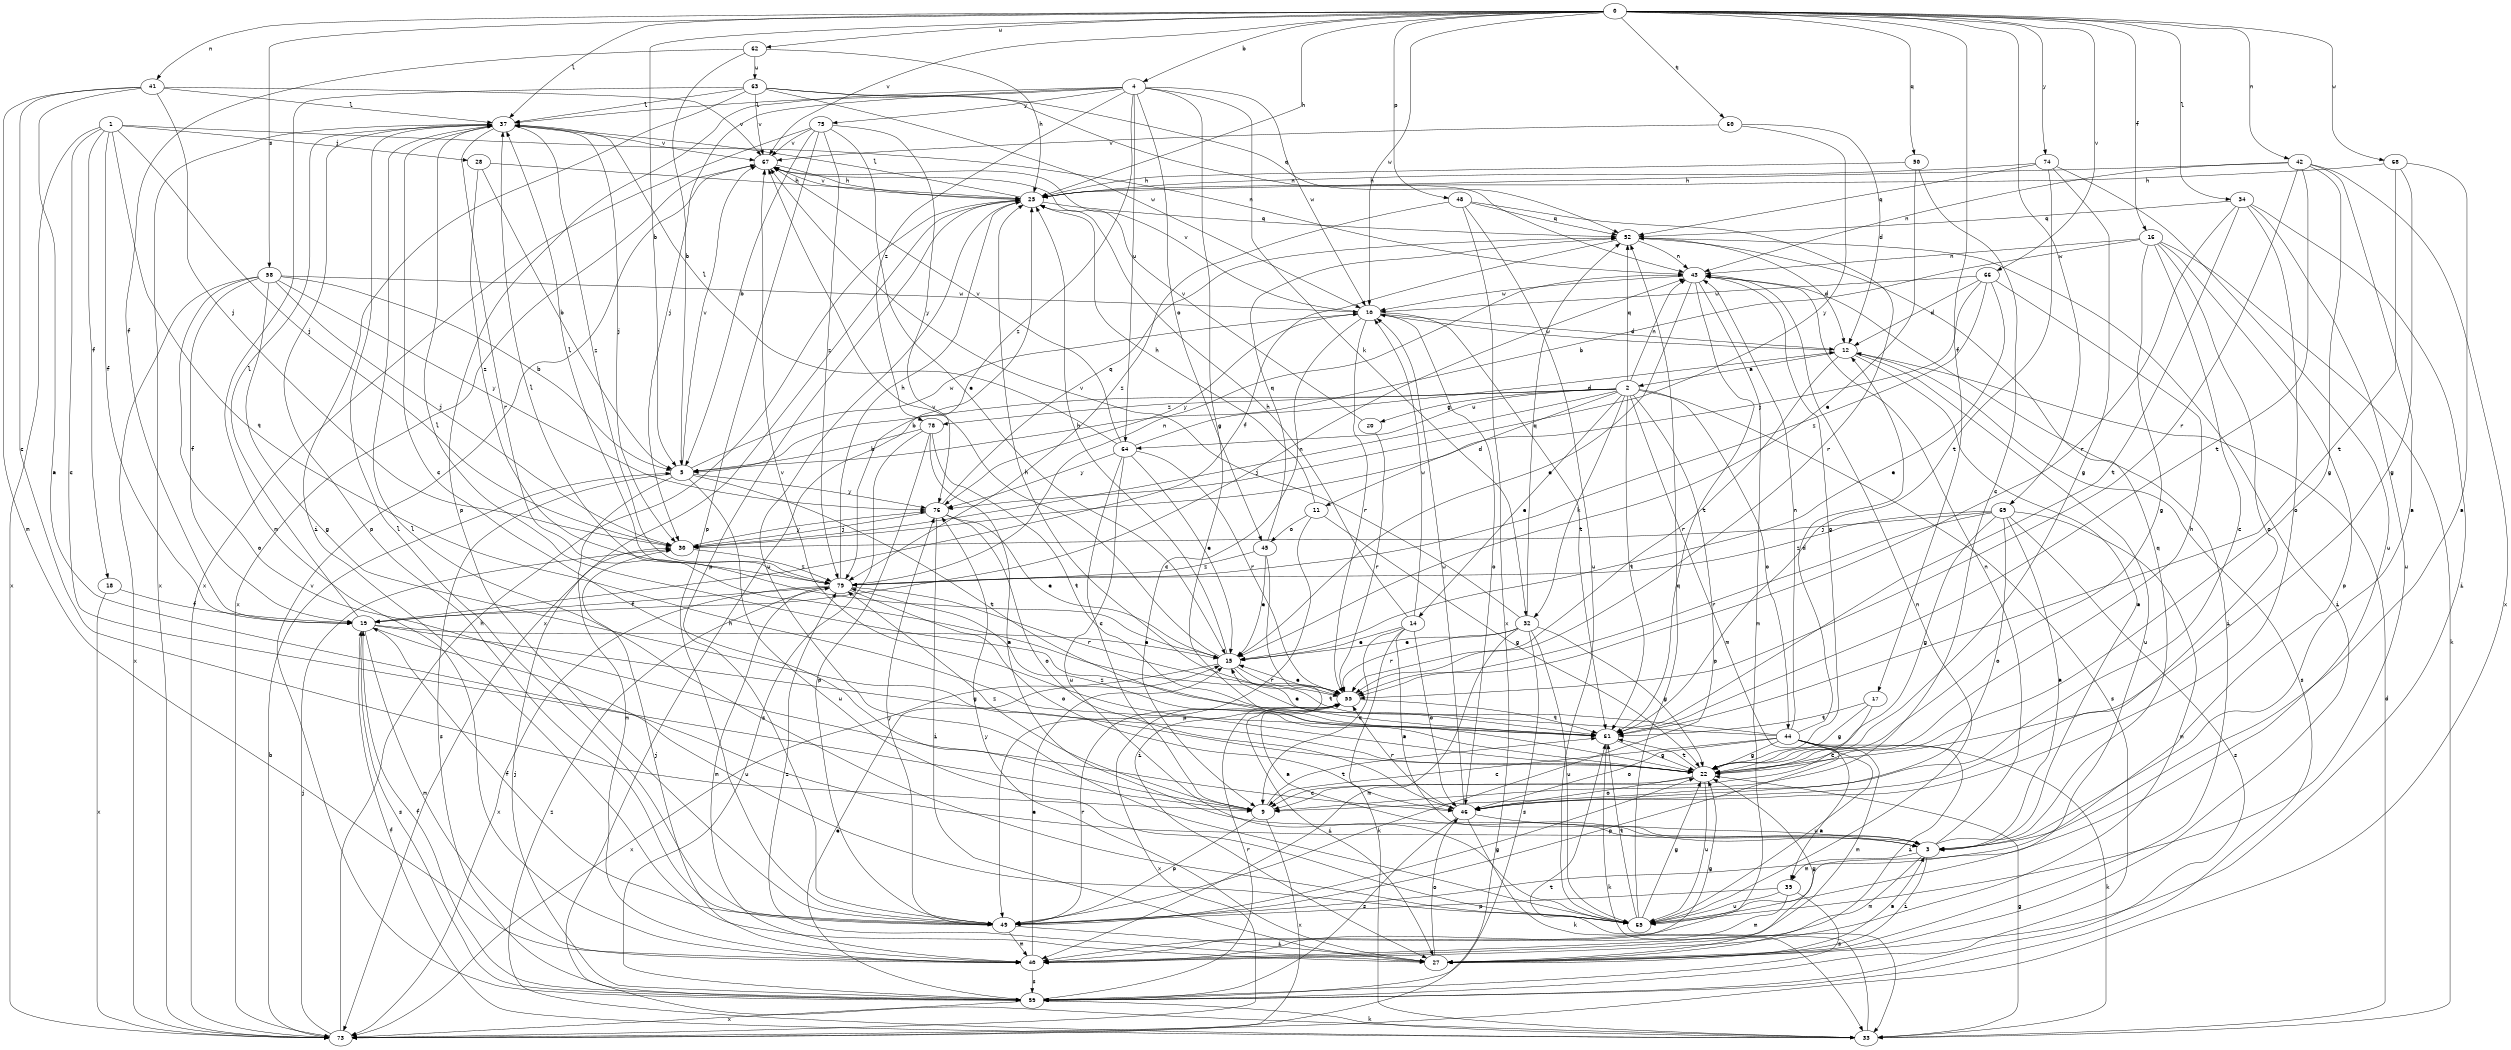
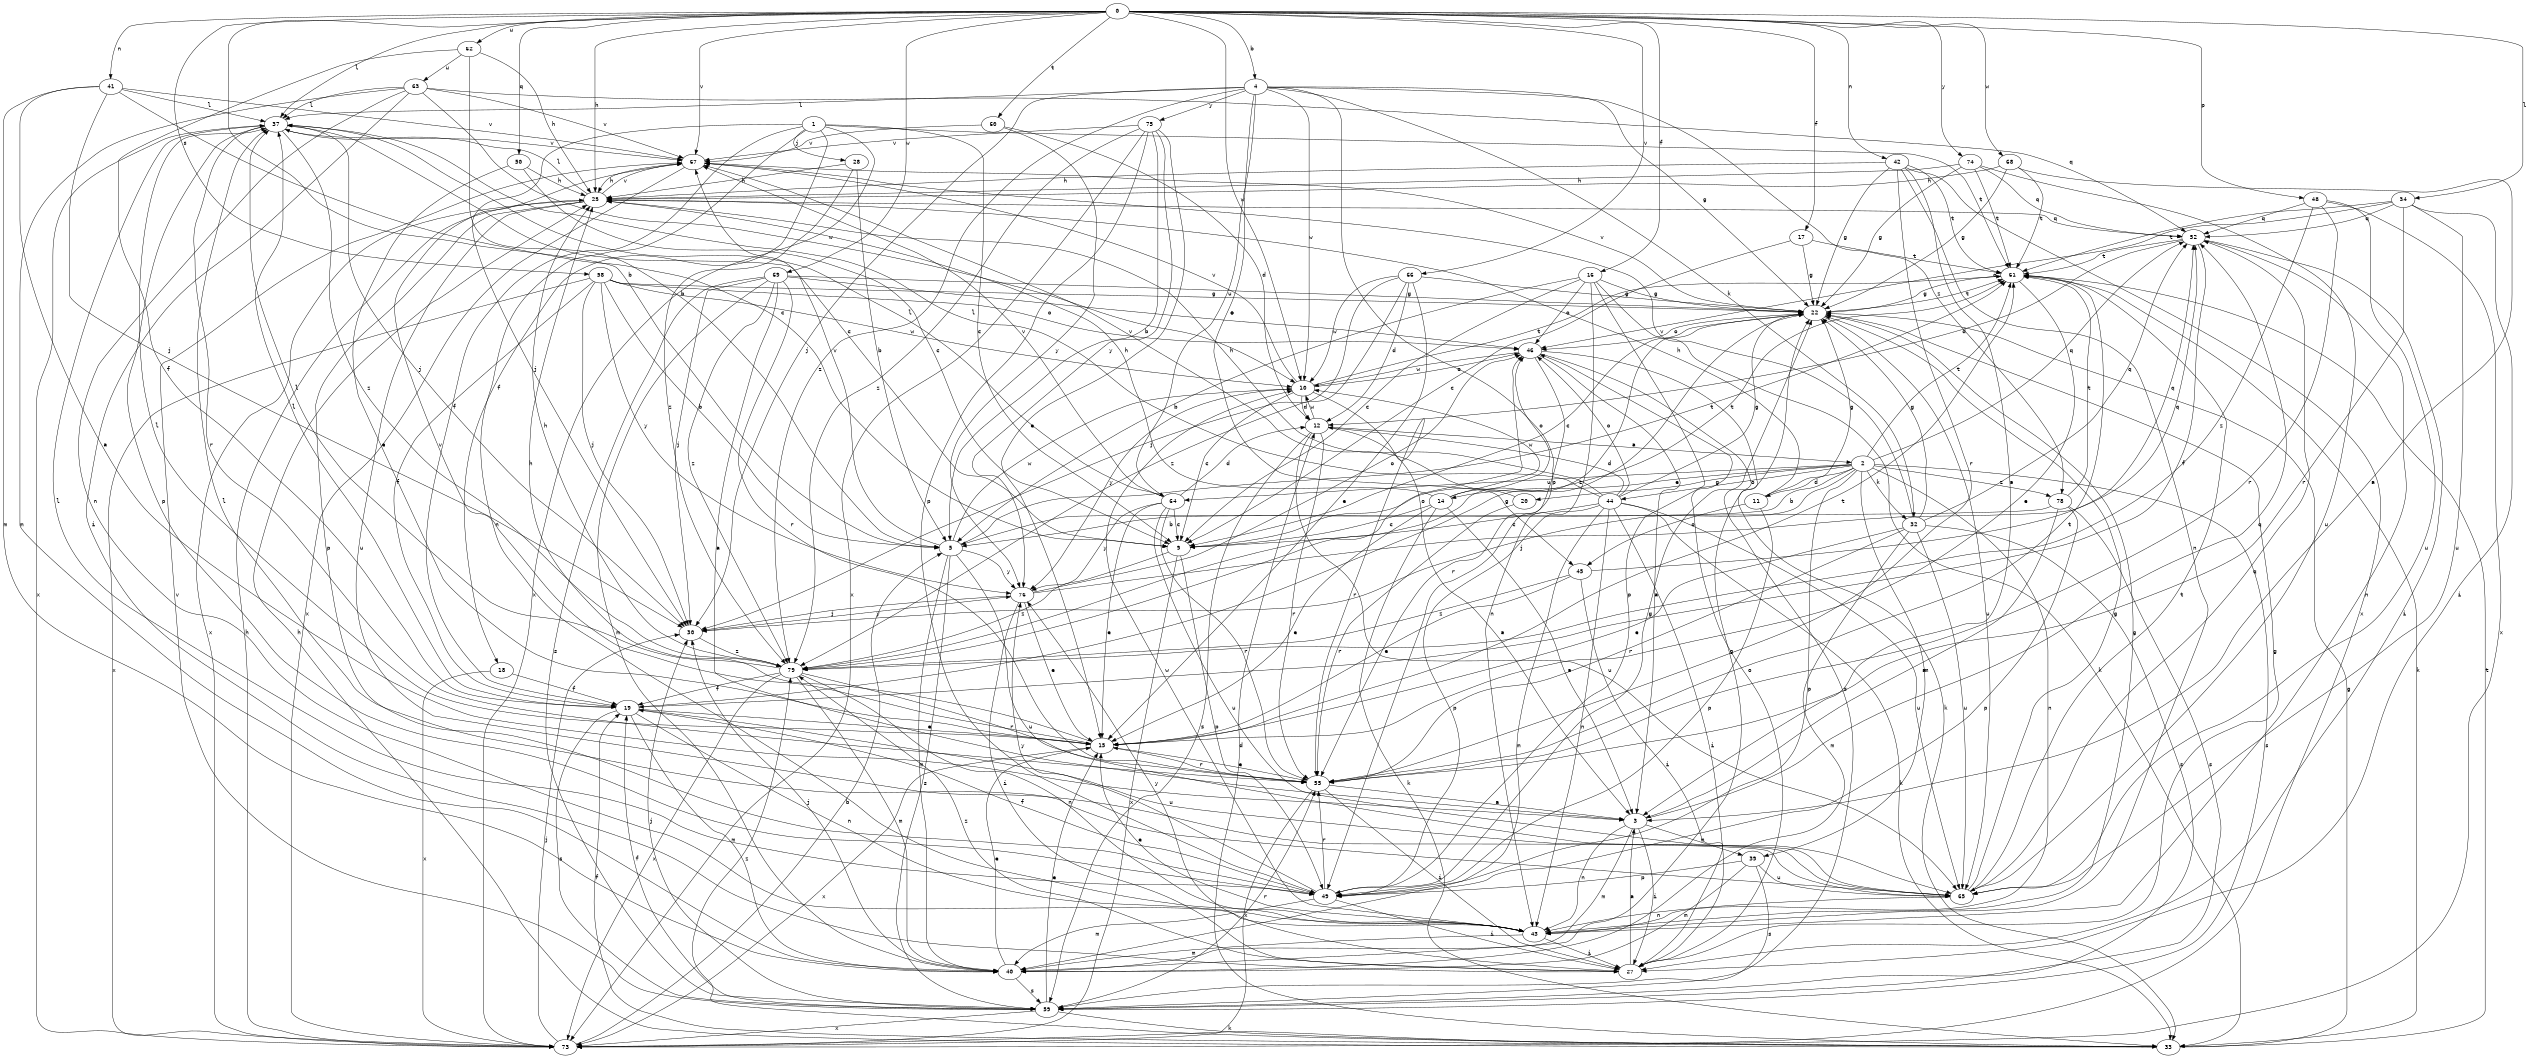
  strict digraph {
    fontname="DejaVu Sans Mono"
    node [fontname="DejaVu Sans Mono"]
    edge [fontname="DejaVu Sans Mono"]
    0
    4
    5
    16
    17
    25
    34
    37
    41
    42
    48
    50
    58
    60
    62
    66
    67
    68
    69
    n20 [label=10]
    74
    30
    32
    49
    64
    78
    22
    45
    75
    79
    61
    59
    40
    65
    76
    9
    43
    33
    46
    73
    52
    27
    55
    3
    15
    19
    12
    63
    1
    18
    28
    2
    11
    14
    20
    39
    44
    0 -> 4 [label=b]
    0 -> 5 [label=b]
    0 -> 16 [label=f]
    0 -> 17 [label=f]
    0 -> 25 [label=h]
    0 -> 34 [label=l]
    0 -> 37 [label=l]
    0 -> 41 [label=n]
    0 -> 42 [label=n]
    0 -> 48 [label=p]
    0 -> 50 [label=q]
    0 -> 58 [label=s]
    0 -> 60 [label=t]
    0 -> 62 [label=u]
    0 -> 66 [label=v]
    0 -> 67 [label=v]
    0 -> 68 [label=w]
    0 -> 69 [label=w]
    0 -> n20 [label=w]
    0 -> 74 [label=y]
    4 -> 37 [label=l]
    4 -> n20 [label=w]
    4 -> 30 [label=j]
    4 -> 32 [label=k]
    4 -> 49 [label=p]
    4 -> 64 [label=u]
    4 -> 78 [label=z]
    4 -> 22 [label=g]
    4 -> 45 [label=o]
    4 -> 75 [label=y]
    4 -> 79 [label=z]
    5 -> 67 [label=v]
    5 -> n20 [label=w]
    5 -> 61 [label=t]
    5 -> 59 [label=s]
    5 -> 40 [label=m]
    5 -> 65 [label=u]
    5 -> 76 [label=y]
    16 -> 5 [label=b]
    16 -> 49 [label=p]
    16 -> 22 [label=g]
    16 -> 9 [label=c]
    16 -> 43 [label=n]
    16 -> 33 [label=k]
    16 -> 46 [label=o]
    17 -> 22 [label=g]
    17 -> 61 [label=t]
    17 -> 9 [label=c]
    25 -> 37 [label=l]
    25 -> 67 [label=v]
    25 -> 49 [label=p]
    25 -> 65 [label=u]
    25 -> 73 [label=x]
    25 -> 52 [label=q]
    34 -> 61 [label=t]
    34 -> 65 [label=u]
    34 -> 46 [label=o]
    34 -> 52 [label=q]
    34 -> 27 [label=i]
    34 -> 55 [label=r]
    37 -> 67 [label=v]
    37 -> 30 [label=j]
    37 -> 49 [label=p]
    37 -> 79 [label=z]
    37 -> 9 [label=c]
    37 -> 73 [label=x]
    37 -> 55 [label=r]
    41 -> 37 [label=l]
    41 -> 67 [label=v]
    41 -> 30 [label=j]
    41 -> 40 [label=m]
    41 -> 9 [label=c]
    41 -> 3 [label=a]
    42 -> 25 [label=h]
    42 -> 22 [label=g]
    42 -> 61 [label=t]
    42 -> 43 [label=n]
    42 -> 73 [label=x]
    42 -> 55 [label=r]
    42 -> 3 [label=a]
    48 -> 79 [label=z]
    48 -> 65 [label=u]
    48 -> 73 [label=x]
    48 -> 52 [label=q]
    48 -> 55 [label=r]
    50 -> 25 [label=h]
    50 -> 9 [label=c]
    50 -> 15 [label=e]
    58 -> 5 [label=b]
    58 -> n20 [label=w]
    58 -> 30 [label=j]
    58 -> 22 [label=g]
    58 -> 76 [label=y]
    58 -> 46 [label=o]
    58 -> 73 [label=x]
    58 -> 19 [label=f]
    60 -> 67 [label=v]
    60 -> 76 [label=y]
    60 -> 12 [label=d]
    62 -> 5 [label=b]
    62 -> 25 [label=h]
    62 -> 19 [label=f]
    62 -> 63 [label=u]
    66 -> n20 [label=w]
    66 -> 30 [label=j]
-   66 -> 22 [label=h]
+   66 -> 22 [label=g]
    66 -> 79 [label=z]
    66 -> 15 [label=e]
    66 -> 12 [label=d]
    67 -> 25 [label=h]
    67 -> 73 [label=x]
    68 -> 25 [label=h]
    68 -> 22 [label=g]
    68 -> 61 [label=t]
    68 -> 3 [label=a]
    69 -> 30 [label=j]
    69 -> 22 [label=g]
    69 -> 79 [label=z]
    69 -> 59 [label=s]
    69 -> 40 [label=m]
    69 -> 46 [label=o]
    69 -> 55 [label=r]
    69 -> 3 [label=a]
    n20 -> 67 [label=v]
    n20 -> 61 [label=t]
    n20 -> 76 [label=y]
    n20 -> 9 [label=c]
    n20 -> 46 [label=o]
    n20 -> 55 [label=r]
    n20 -> 12 [label=d]
    74 -> 25 [label=h]
    74 -> 22 [label=g]
    74 -> 61 [label=t]
    74 -> 65 [label=u]
    74 -> 52 [label=q]
    30 -> 79 [label=z]
    30 -> 76 [label=y]
    32 -> 67 [label=v]
    32 -> 22 [label=g]
    32 -> 59 [label=s]
    32 -> 40 [label=m]
    32 -> 65 [label=u]
    32 -> 52 [label=q]
    32 -> 55 [label=r]
    32 -> 15 [label=e]
    49 -> 37 [label=l]
    49 -> 22 [label=g]
    49 -> 40 [label=m]
    49 -> 76 [label=y]
    49 -> 27 [label=i]
    49 -> 55 [label=r]
    49 -> 19 [label=f]
    64 -> 37 [label=l]
    64 -> 67 [label=v]
    64 -> 65 [label=u]
    64 -> 76 [label=y]
    64 -> 9 [label=c]
    64 -> 55 [label=r]
    64 -> 15 [label=e]
    64 -> 12 [label=d]
    78 -> 5 [label=b]
    78 -> 49 [label=p]
    78 -> 61 [label=t]
    78 -> 59 [label=s]
    78 -> 3 [label=a]
    22 -> 67 [label=v]
    22 -> 79 [label=z]
    22 -> 61 [label=t]
    22 -> 65 [label=u]
    22 -> 9 [label=c]
    22 -> 46 [label=o]
    45 -> 79 [label=z]
    45 -> 52 [label=q]
    45 -> 27 [label=i]
    45 -> 15 [label=e]
    75 -> 5 [label=b]
    75 -> 67 [label=v]
    75 -> 49 [label=p]
    75 -> 79 [label=z]
    75 -> 76 [label=y]
    75 -> 73 [label=x]
    75 -> 15 [label=e]
    79 -> 25 [label=h]
    79 -> 37 [label=l]
    79 -> 40 [label=m]
    79 -> 43 [label=n]
    79 -> 46 [label=o]
    79 -> 73 [label=x]
    79 -> 55 [label=r]
    79 -> 19 [label=f]
    61 -> 22 [label=g]
    61 -> 33 [label=k]
    61 -> 15 [label=e]
    59 -> 67 [label=v]
    59 -> 30 [label=j]
    59 -> 33 [label=k]
    59 -> 73 [label=x]
    59 -> 55 [label=r]
    59 -> 15 [label=e]
    59 -> 19 [label=f]
    40 -> 30 [label=j]
    40 -> 22 [label=g]
    40 -> 59 [label=s]
    40 -> 15 [label=e]
    65 -> 37 [label=l]
    65 -> 22 [label=g]
    65 -> 61 [label=t]
    65 -> 43 [label=n]
    65 -> 52 [label=q]
    76 -> 30 [label=j]
    76 -> 46 [label=o]
    76 -> 52 [label=q]
    76 -> 27 [label=i]
    76 -> 15 [label=e]
    9 -> 49 [label=p]
    9 -> 79 [label=z]
    9 -> 61 [label=t]
    9 -> 73 [label=x]
    43 -> n20 [label=w]
    43 -> 22 [label=g]
-   43 -> 61 [label=t]
+   52 -> 61 [label=t]
    43 -> 40 [label=m]
    43 -> 27 [label=i]
    43 -> 15 [label=e]
    33 -> 25 [label=h]
    33 -> 22 [label=g]
    33 -> 79 [label=z]
    33 -> 61 [label=t]
    33 -> 19 [label=f]
    33 -> 12 [label=d]
    46 -> n20 [label=w]
    46 -> 59 [label=s]
    46 -> 33 [label=k]
    46 -> 55 [label=r]
    46 -> 3 [label=a]
    73 -> 5 [label=b]
    73 -> 25 [label=h]
    73 -> 30 [label=j]
    52 -> 43 [label=n]
    52 -> 27 [label=i]
    52 -> 19 [label=f]
    52 -> 12 [label=d]
    27 -> 22 [label=g]
    27 -> 79 [label=z]
    27 -> 76 [label=y]
    27 -> 46 [label=o]
    27 -> 3 [label=a]
    55 -> 61 [label=t]
    55 -> 73 [label=x]
    55 -> 27 [label=i]
    55 -> 3 [label=a]
    55 -> 15 [label=e]
    3 -> 40 [label=m]
    3 -> 43 [label=n]
    3 -> 52 [label=q]
    3 -> 27 [label=i]
    3 -> 39 [label=m]
    15 -> 25 [label=h]
    15 -> 37 [label=l]
    15 -> 67 [label=v]
    15 -> 61 [label=t]
    15 -> 73 [label=x]
    15 -> 55 [label=r]
    19 -> 37 [label=l]
    19 -> 22 [label=g]
    19 -> 59 [label=s]
    19 -> 40 [label=m]
    19 -> 65 [label=u]
    19 -> 43 [label=n]
    19 -> 15 [label=e]
    12 -> n20 [label=w]
    12 -> 59 [label=s]
    12 -> 65 [label=u]
    12 -> 55 [label=r]
    12 -> 3 [label=a]
    12 -> 2 [label=a]
    63 -> 37 [label=l]
    63 -> 67 [label=v]
    63 -> n20 [label=w]
    63 -> 40 [label=m]
    63 -> 43 [label=n]
    63 -> 52 [label=q]
    63 -> 27 [label=i]
    1 -> 30 [label=j]
    1 -> 61 [label=t]
    1 -> 9 [label=c]
    1 -> 43 [label=n]
    1 -> 73 [label=x]
    1 -> 19 [label=f]
    1 -> 18 [label=f]
    1 -> 28 [label=j]
    18 -> 73 [label=x]
    18 -> 19 [label=f]
    28 -> 5 [label=b]
    28 -> 25 [label=h]
    28 -> 79 [label=z]
    2 -> 5 [label=b]
    2 -> 30 [label=j]
    2 -> 32 [label=k]
    2 -> 49 [label=p]
    2 -> 64 [label=u]
    2 -> 78 [label=z]
    2 -> 61 [label=t]
    2 -> 59 [label=s]
    2 -> 43 [label=n]
    2 -> 52 [label=q]
    2 -> 11 [label=d]
    2 -> 14 [label=e]
    2 -> 20 [label=g]
    2 -> 39 [label=m]
    2 -> 44 [label=o]
    11 -> 25 [label=h]
    11 -> 49 [label=p]
    11 -> 22 [label=g]
    11 -> 45 [label=o]
    14 -> 25 [label=h]
    14 -> n20 [label=w]
    14 -> 9 [label=c]
    14 -> 33 [label=k]
    14 -> 46 [label=o]
    14 -> 3 [label=a]
    14 -> 15 [label=e]
    20 -> 67 [label=v]
    20 -> 55 [label=r]
    39 -> 49 [label=p]
    39 -> 59 [label=s]
    39 -> 40 [label=m]
    39 -> 65 [label=u]
    44 -> 25 [label=h]
    44 -> 37 [label=l]
    44 -> 49 [label=p]
    44 -> 22 [label=g]
    44 -> 40 [label=m]
    44 -> 65 [label=u]
    44 -> 9 [label=c]
    44 -> 43 [label=n]
    44 -> 33 [label=k]
    44 -> 46 [label=o]
    44 -> 27 [label=i]
    44 -> 12 [label=d]
  }
